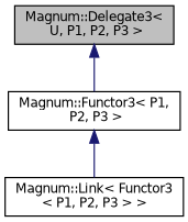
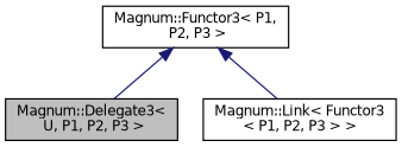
  digraph {
    node [color=black fillcolor=white fontname=Helvetica fontsize=10 shape=record style=filled]
    edge [color=midnightblue dir=back fontname=Helvetica fontsize=10 labelfontname=Helvetica labelfontsize=10 style=solid]
    n1 [fillcolor=grey75 fontcolor=black height=0.2 label="Magnum::Delegate3\<\l U, P1, P2, P3 \>" width=0.4]
    n2 [height=0.2 label="Magnum::Functor3\< P1,\l P2, P3 \>" width=0.4]
    n3 [height=0.2 label="Magnum::Link\< Functor3\l\< P1, P2, P3 \> \>" width=0.4]
-   n1 -> n2
+   n2 -> n1
    n2 -> n3
  }
